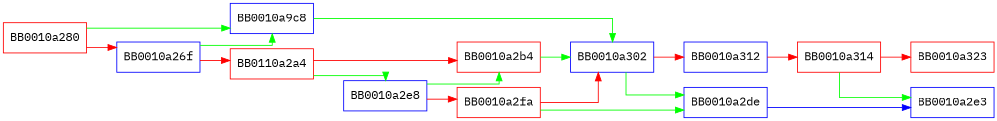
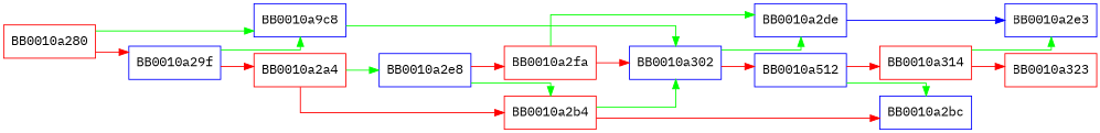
  digraph {
    fontname="IBM Plex Mono"
    rankdir=LR
    splines=ortho
    node [color=blue fontname="IBM Plex Mono" shape=box]
    edge [color=green fontname="IBM Plex Mono"]
    BB0010a280 [color=red]
    n2 [label=BB0010a9c8]
-   BB0010a29f [label=BB0010a26f]
+   BB0010a29f
    BB0010a302
-   BB0010a2a4 [color=red label=BB0110a2a4]
+   BB0010a2a4 [color=red]
    BB0010a2de
-   BB0010a312
+   BB0010a312 [label=BB0010a512]
    BB0010a2e8
    BB0010a2b4 [color=red]
    BB0010a2fa [color=red]
+   BB0010a2bc
    BB0010a2e3
    BB0010a314 [color=red]
    BB0010a323 [color=red]
    BB0010a280 -> n2
    BB0010a280 -> BB0010a29f [color=red]
    n2 -> BB0010a302
    BB0010a29f -> n2
    BB0010a29f -> BB0010a2a4 [color=red]
    BB0010a302 -> BB0010a2de
    BB0010a302 -> BB0010a312 [color=red]
    BB0010a2a4 -> BB0010a2e8
    BB0010a2a4 -> BB0010a2b4 [color=red]
    BB0010a2de -> BB0010a2e3 [color=blue]
+   BB0010a312 -> BB0010a2bc
    BB0010a312 -> BB0010a314 [color=red]
    BB0010a2e8 -> BB0010a2b4
    BB0010a2e8 -> BB0010a2fa [color=red]
    BB0010a2b4 -> BB0010a302
+   BB0010a2b4 -> BB0010a2bc [color=red]
    BB0010a2fa -> BB0010a302 [color=red]
    BB0010a2fa -> BB0010a2de
    BB0010a314 -> BB0010a2e3
    BB0010a314 -> BB0010a323 [color=red]
  }
